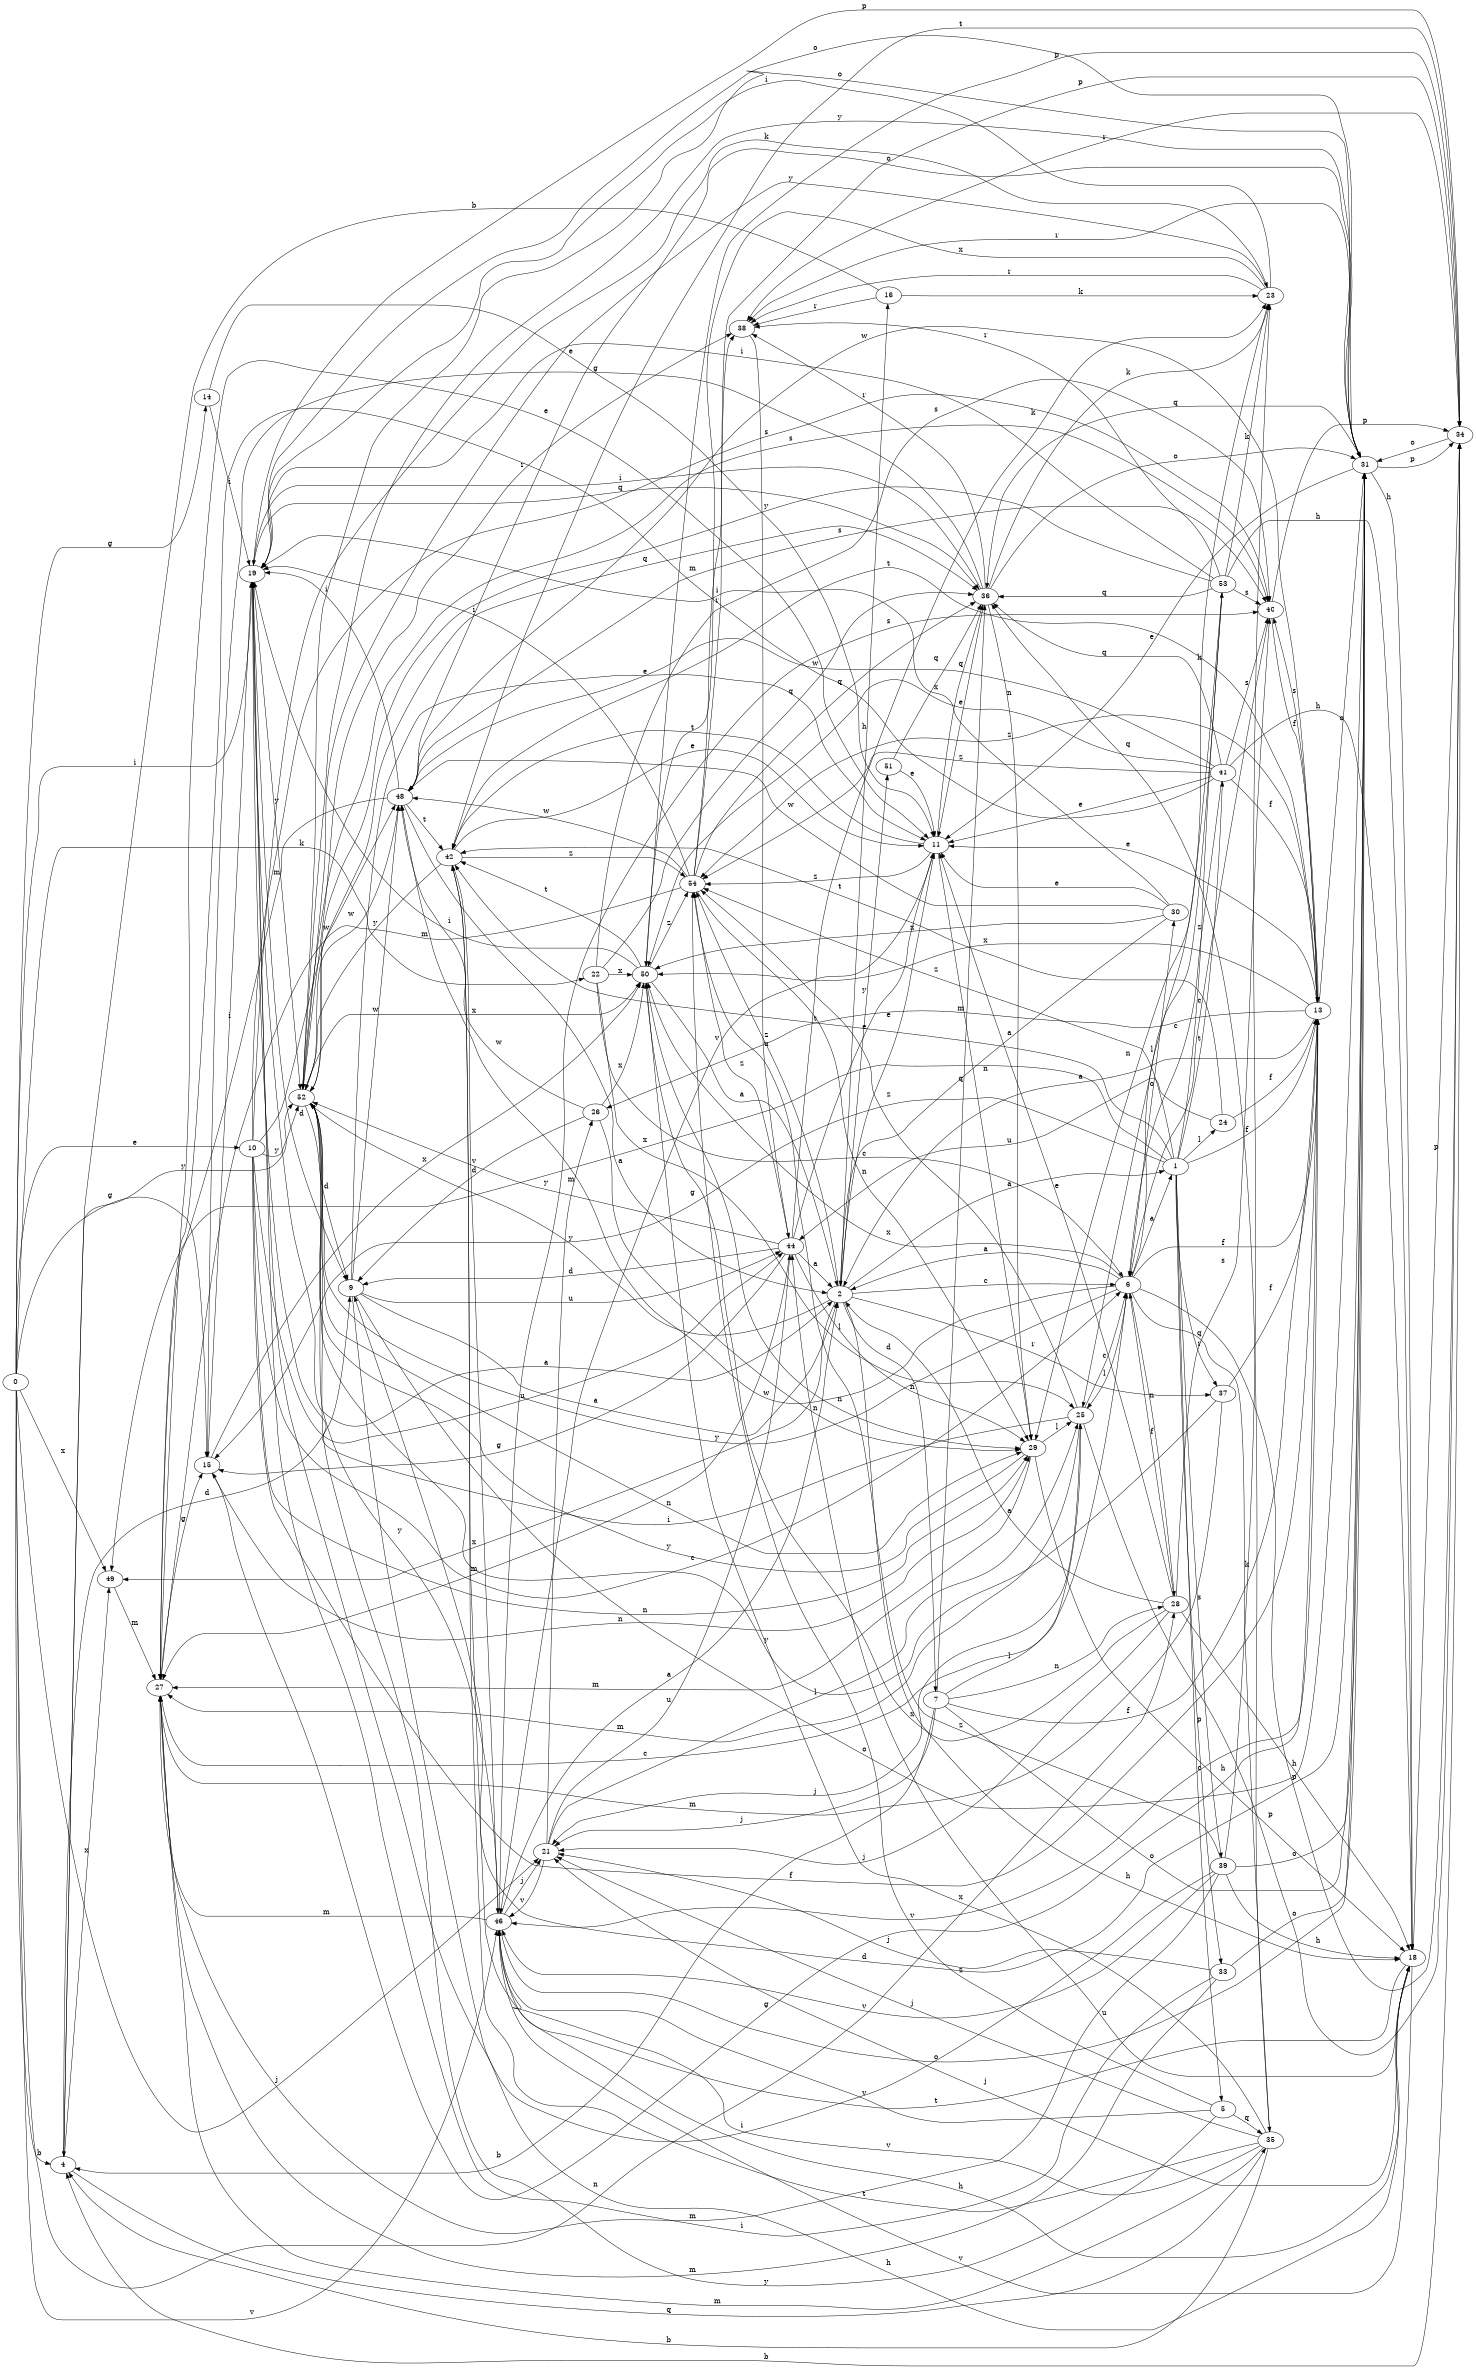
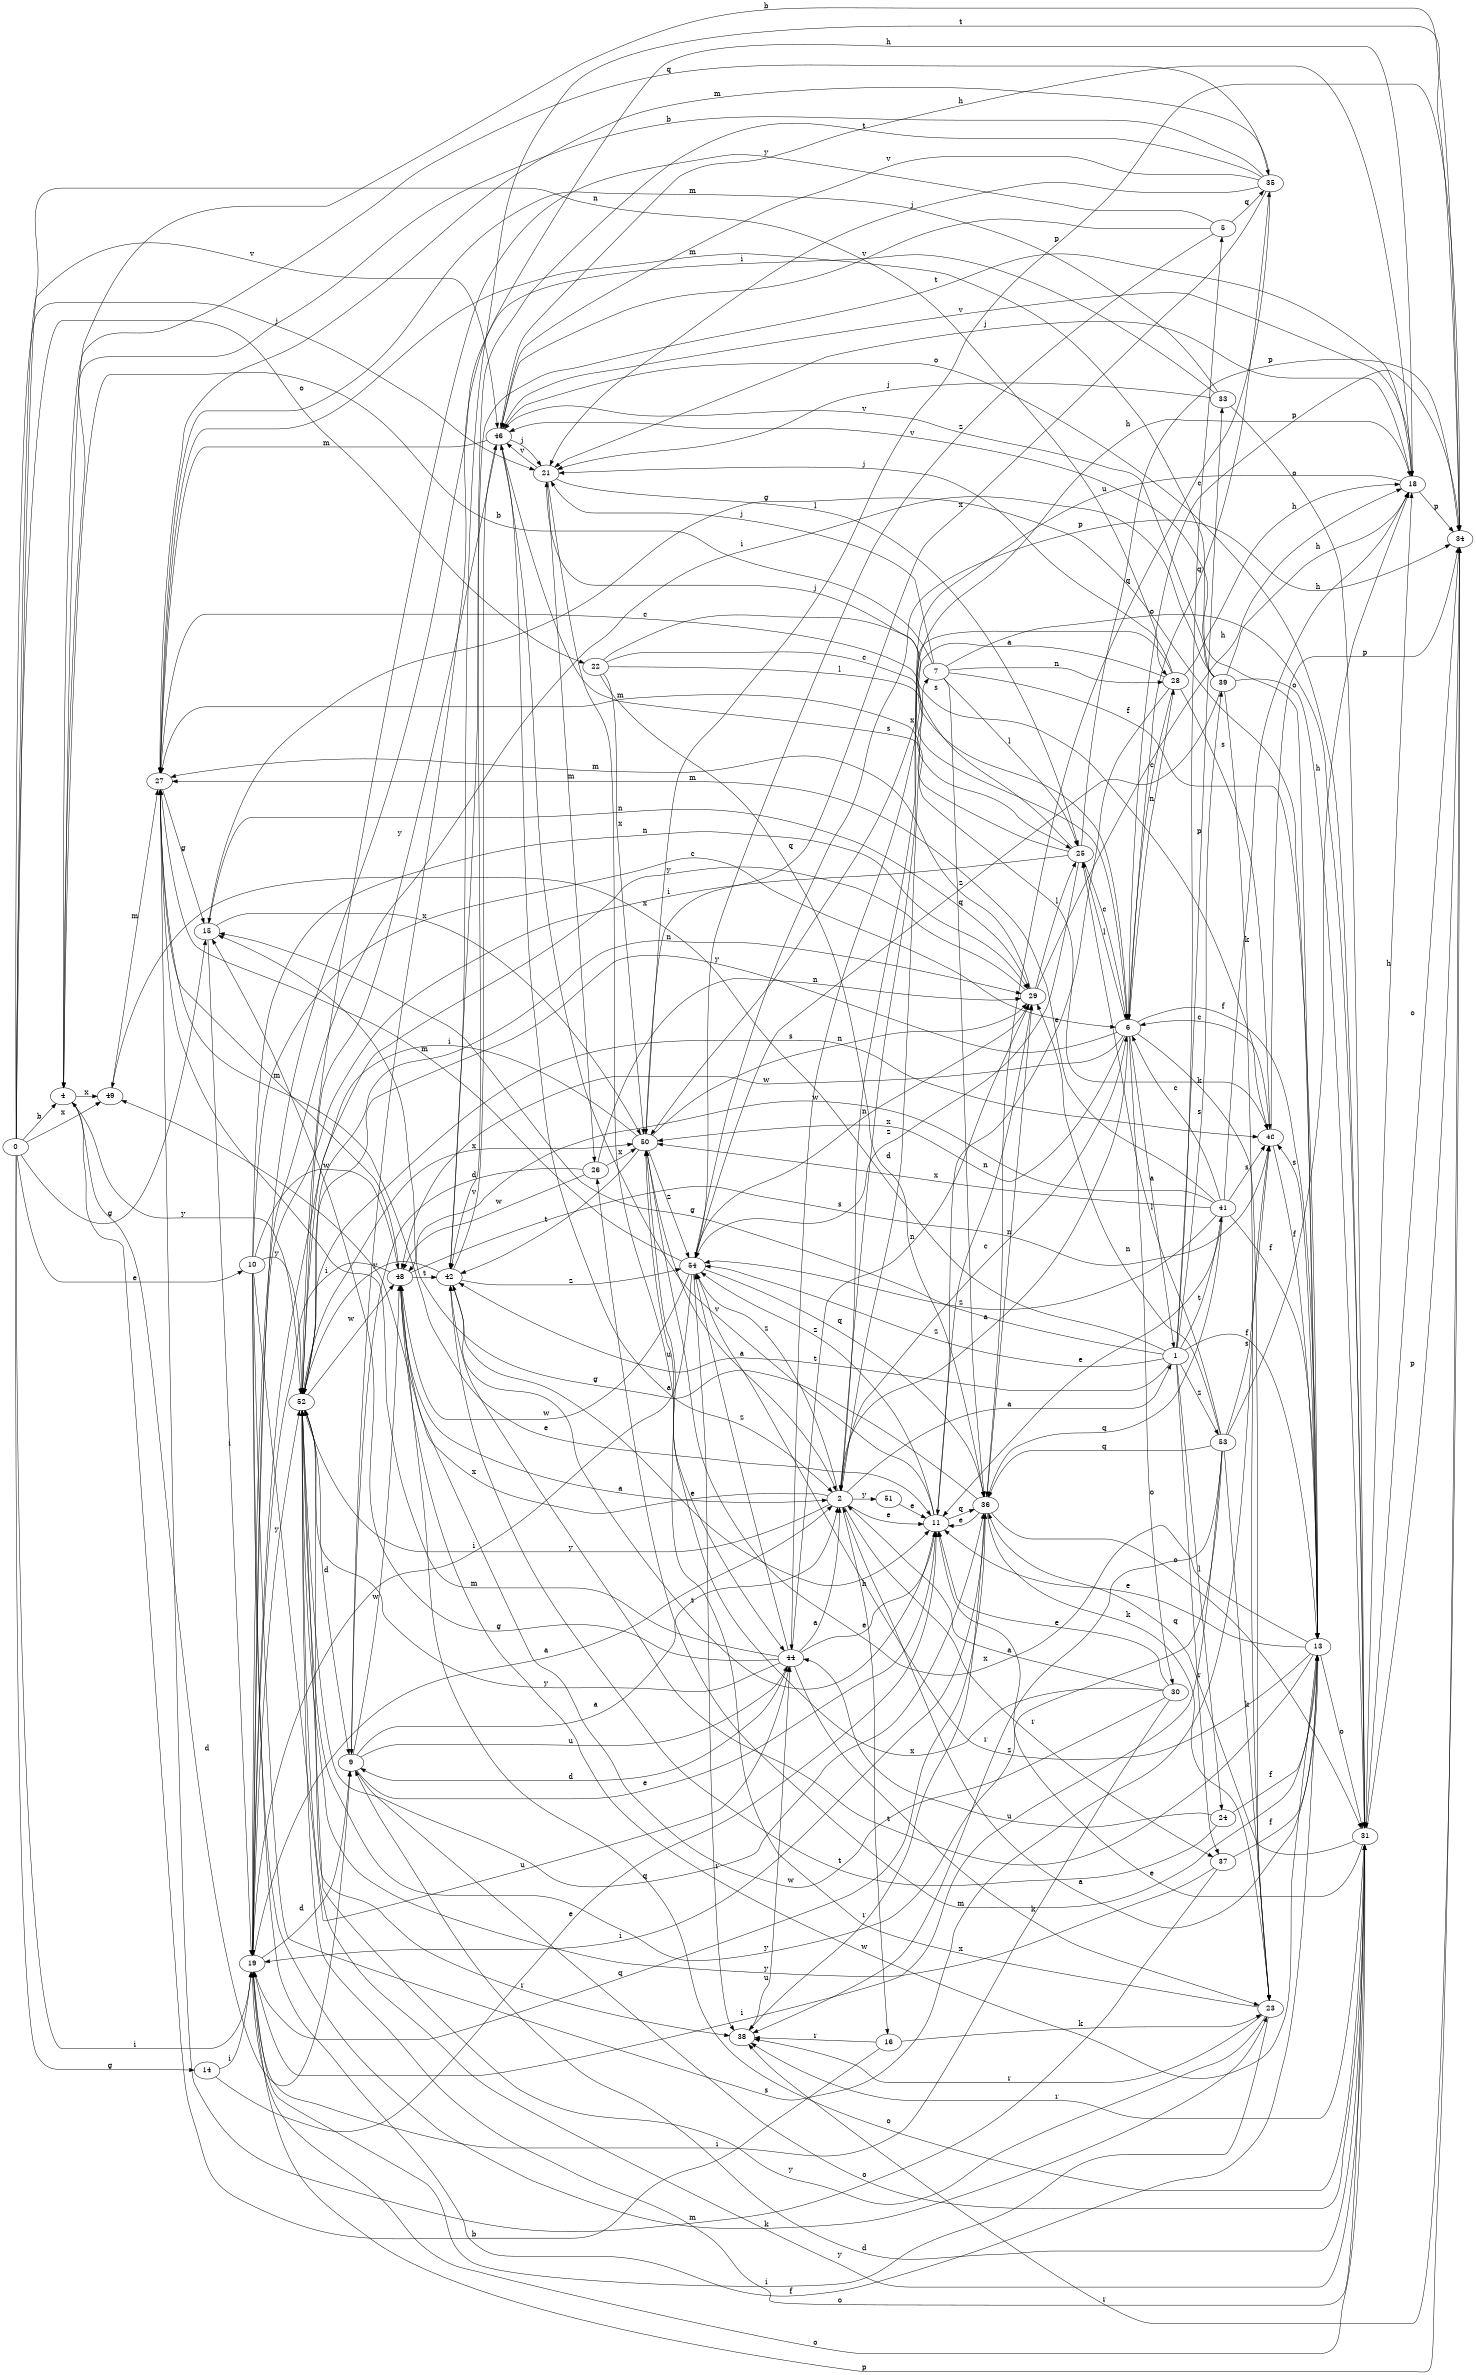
  strict digraph {
    rankdir=LR
    0
    4
    10
    14
    15
    19
    21
    22
    28
    46
    49
    52
    9
    35
    13
    6
    23
    48
    44
    29
    40
    11
    50
    2
    34
    31
    36
    25
    26
    18
    27
    1
    5
    24
    33
    37
    39
    41
    42
    53
    54
    38
    7
    16
    51
    30
    0 -> 4 [label=b]
    0 -> 10 [label=e]
    0 -> 14 [label=g]
    0 -> 15 [label=g]
    0 -> 19 [label=i]
    0 -> 21 [label=j]
-   0 -> 22 [label=k]
+   0 -> 22 [label=o]
    0 -> 28 [label=n]
    0 -> 46 [label=v]
    0 -> 49 [label=x]
    4 -> 49 [label=x]
    4 -> 52 [label=y]
    4 -> 9 [label=d]
    4 -> 35 [label=q]
    10 -> 52 [label=y]
    10 -> 13 [label=f]
    10 -> 6 [label=c]
    10 -> 23 [label=k]
    10 -> 48 [label=w]
    10 -> 44 [label=u]
    10 -> 29 [label=n]
    10 -> 40 [label=s]
    14 -> 19 [label=i]
    14 -> 11 [label=e]
    15 -> 19 [label=i]
    15 -> 29 [label=n]
    15 -> 50 [label=x]
    19 -> 52 [label=y]
    19 -> 9 [label=d]
    19 -> 2 [label=a]
    19 -> 34 [label=p]
    19 -> 31 [label=o]
    19 -> 36 [label=q]
    21 -> 46 [label=v]
    21 -> 44 [label=u]
    21 -> 25 [label=l]
    21 -> 26 [label=m]
    22 -> 6 [label=c]
    22 -> 40 [label=s]
    22 -> 50 [label=x]
    22 -> 36 [label=q]
    22 -> 25 [label=l]
    28 -> 21 [label=j]
-   28 -> 6 [label=f]
+   28 -> 6 [label=c]
    28 -> 40 [label=s]
    28 -> 11 [label=e]
    28 -> 50 [label=x]
    28 -> 2 [label=a]
    28 -> 18 [label=h]
    46 -> 21 [label=j]
    46 -> 52 [label=y]
    46 -> 40 [label=s]
    46 -> 2 [label=a]
    46 -> 31 [label=o]
    46 -> 18 [label=h]
    46 -> 27 [label=m]
    49 -> 27 [label=m]
    52 -> 9 [label=d]
    52 -> 48 [label=w]
    52 -> 29 [label=n]
    52 -> 40 [label=s]
    52 -> 50 [label=x]
    52 -> 31 [label=o]
    52 -> 36 [label=q]
    52 -> 38 [label=r]
    9 -> 48 [label=w]
    9 -> 44 [label=u]
    9 -> 11 [label=e]
    9 -> 2 [label=a]
    9 -> 31 [label=o]
    9 -> 18 [label=h]
    35 -> 4 [label=b]
    35 -> 21 [label=j]
    35 -> 46 [label=v]
    35 -> 50 [label=x]
    35 -> 36 [label=q]
    35 -> 27 [label=m]
    35 -> 42 [label=t]
    13 -> 15 [label=g]
    13 -> 46 [label=v]
    13 -> 48 [label=w]
    13 -> 40 [label=s]
    13 -> 11 [label=e]
    13 -> 50 [label=x]
    13 -> 2 [label=a]
    13 -> 31 [label=o]
    13 -> 26 [label=m]
    13 -> 42 [label=t]
    13 -> 54 [label=z]
    6 -> 28 [label=n]
    6 -> 52 [label=y]
    6 -> 35 [label=q]
    6 -> 13 [label=f]
    6 -> 23 [label=k]
    6 -> 48 [label=w]
    6 -> 50 [label=x]
    6 -> 2 [label=a]
    6 -> 34 [label=p]
    6 -> 25 [label=l]
    6 -> 1 [label=a]
    6 -> 30 [label=o]
    23 -> 19 [label=i]
    23 -> 52 [label=y]
    23 -> 50 [label=x]
    23 -> 38 [label=r]
    48 -> 19 [label=i]
    48 -> 40 [label=s]
    48 -> 2 [label=a]
    48 -> 31 [label=o]
    48 -> 27 [label=m]
    48 -> 42 [label=t]
    44 -> 15 [label=g]
    44 -> 52 [label=y]
    44 -> 9 [label=d]
    44 -> 23 [label=k]
    44 -> 29 [label=n]
    44 -> 11 [label=e]
    44 -> 2 [label=a]
    44 -> 27 [label=m]
    44 -> 54 [label=z]
    29 -> 52 [label=y]
    29 -> 25 [label=l]
    29 -> 18 [label=h]
    29 -> 27 [label=m]
    40 -> 13 [label=f]
    40 -> 6 [label=c]
    40 -> 34 [label=p]
    11 -> 46 [label=v]
    11 -> 29 [label=n]
    11 -> 36 [label=q]
    11 -> 42 [label=t]
    11 -> 54 [label=z]
    50 -> 19 [label=i]
    50 -> 29 [label=n]
    50 -> 2 [label=a]
    50 -> 34 [label=p]
    50 -> 42 [label=t]
    50 -> 54 [label=z]
    2 -> 49 [label=x]
    2 -> 52 [label=y]
    2 -> 6 [label=c]
    2 -> 11 [label=e]
    2 -> 18 [label=h]
    2 -> 1 [label=a]
    2 -> 37 [label=r]
    2 -> 54 [label=z]
    2 -> 7 [label=d]
    2 -> 16 [label=h]
    2 -> 51 [label=y]
    34 -> 4 [label=b]
    34 -> 31 [label=o]
    34 -> 42 [label=t]
    34 -> 38 [label=r]
    31 -> 52 [label=y]
    31 -> 9 [label=d]
    31 -> 11 [label=e]
    31 -> 34 [label=p]
    31 -> 36 [label=q]
    31 -> 18 [label=h]
    31 -> 38 [label=r]
    36 -> 15 [label=g]
    36 -> 19 [label=i]
    36 -> 23 [label=k]
    36 -> 29 [label=n]
    36 -> 11 [label=e]
    36 -> 31 [label=o]
    36 -> 38 [label=r]
    25 -> 19 [label=i]
    25 -> 21 [label=j]
    25 -> 6 [label=c]
    25 -> 34 [label=p]
    25 -> 27 [label=m]
    25 -> 54 [label=z]
    26 -> 9 [label=d]
    26 -> 48 [label=w]
    26 -> 29 [label=n]
    26 -> 50 [label=x]
    18 -> 21 [label=j]
    18 -> 46 [label=v]
    18 -> 44 [label=u]
    18 -> 34 [label=p]
    18 -> 42 [label=t]
    27 -> 15 [label=g]
    27 -> 6 [label=c]
    27 -> 11 [label=e]
    1 -> 15 [label=g]
    1 -> 49 [label=x]
    1 -> 13 [label=f]
    1 -> 5 [label=c]
    1 -> 24 [label=l]
    1 -> 33 [label=p]
    1 -> 37 [label=r]
    1 -> 39 [label=s]
    1 -> 41 [label=t]
    1 -> 42 [label=t]
    1 -> 53 [label=z]
    1 -> 54 [label=z]
    5 -> 46 [label=v]
    5 -> 52 [label=y]
    5 -> 35 [label=q]
    5 -> 54 [label=z]
    24 -> 13 [label=f]
    24 -> 44 [label=u]
    24 -> 42 [label=t]
    33 -> 19 [label=i]
    33 -> 21 [label=j]
    33 -> 31 [label=o]
    33 -> 27 [label=m]
    37 -> 52 [label=y]
    37 -> 13 [label=f]
    37 -> 27 [label=m]
    39 -> 19 [label=i]
    39 -> 46 [label=v]
    39 -> 23 [label=k]
    39 -> 31 [label=o]
    39 -> 18 [label=h]
    39 -> 27 [label=m]
    39 -> 54 [label=z]
    41 -> 13 [label=f]
    41 -> 6 [label=c]
    41 -> 48 [label=w]
    41 -> 40 [label=s]
    41 -> 11 [label=e]
    41 -> 50 [label=x]
    41 -> 36 [label=q]
    41 -> 18 [label=h]
    41 -> 27 [label=m]
    41 -> 54 [label=z]
    42 -> 46 [label=v]
    42 -> 52 [label=y]
    42 -> 11 [label=e]
    42 -> 54 [label=z]
    53 -> 19 [label=i]
    53 -> 52 [label=y]
    53 -> 23 [label=k]
    53 -> 29 [label=n]
    53 -> 40 [label=s]
    53 -> 36 [label=q]
    53 -> 25 [label=l]
    53 -> 18 [label=h]
    53 -> 38 [label=r]
    54 -> 19 [label=i]
    54 -> 48 [label=w]
    54 -> 29 [label=n]
    54 -> 34 [label=p]
    54 -> 36 [label=q]
    54 -> 27 [label=m]
    54 -> 38 [label=r]
    38 -> 44 [label=u]
    7 -> 4 [label=b]
    7 -> 21 [label=j]
    7 -> 28 [label=n]
    7 -> 13 [label=f]
    7 -> 31 [label=o]
    7 -> 36 [label=q]
    7 -> 25 [label=l]
    16 -> 4 [label=b]
    16 -> 23 [label=k]
    16 -> 38 [label=r]
    51 -> 11 [label=e]
-   51 -> 36 [label=q]
    30 -> 19 [label=i]
    30 -> 48 [label=w]
    30 -> 11 [label=e]
    30 -> 50 [label=x]
    30 -> 2 [label=a]
  }
